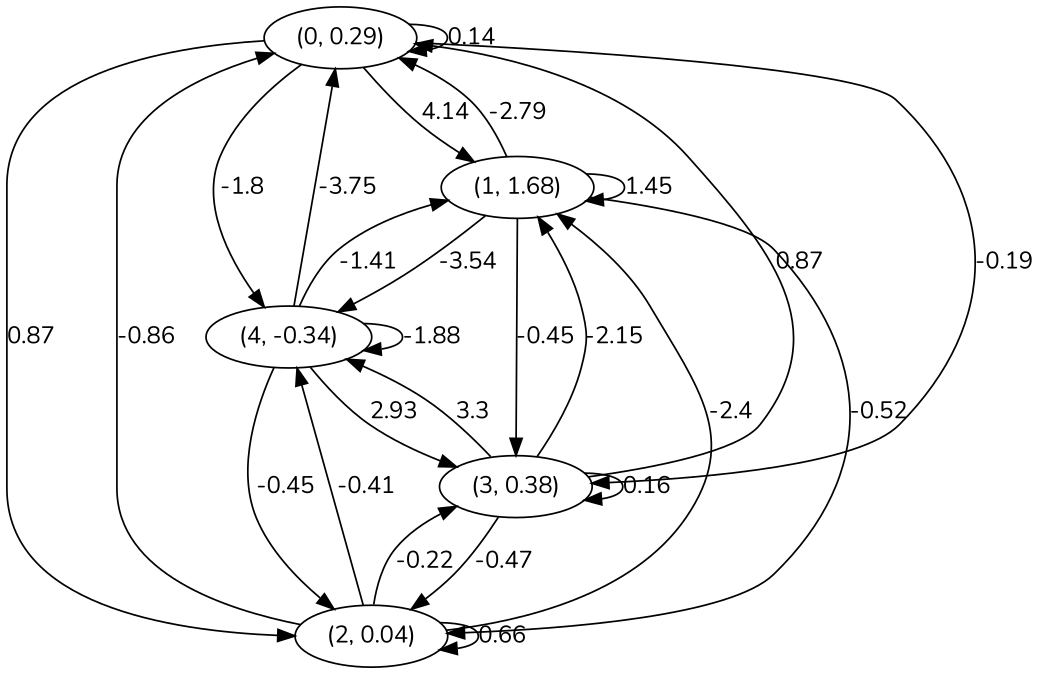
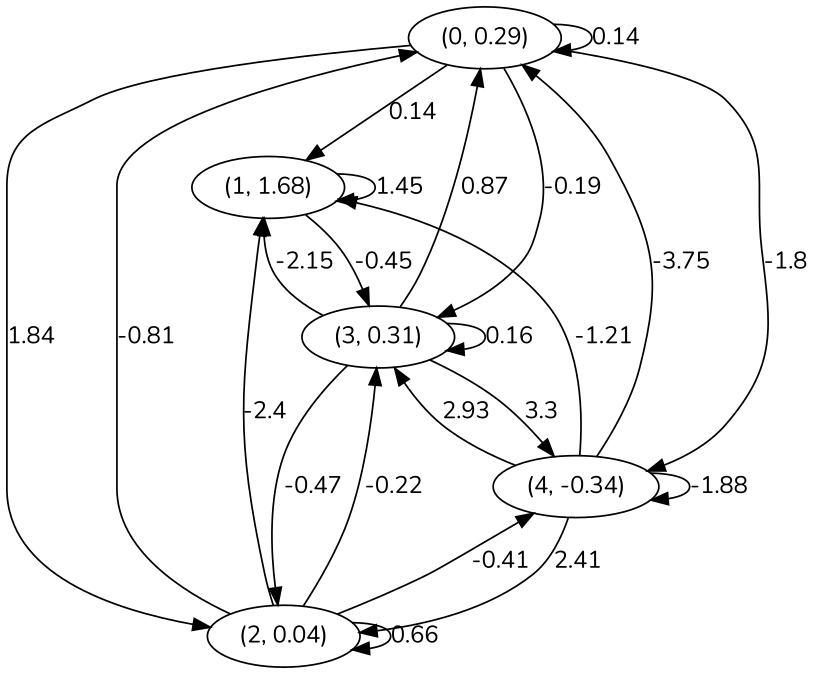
  digraph {
    fontname=Nunito
    node [fontname=Nunito]
    edge [fontname=Nunito]
    n1 [label="(0, 0.29)"]
    n2 [label="(1, 1.68)"]
    n3 [label="(2, 0.04)"]
-   n4 [label="(3, 0.38)"]
+   n4 [label="(3, 0.31)"]
    n5 [label="(4, -0.34)"]
    n1 -> n1 [label=0.14]
-   n1 -> n2 [label=4.14]
-   n1 -> n3 [label=0.87]
+   n1 -> n2 [label=0.14]
+   n1 -> n3 [label=1.84]
    n1 -> n4 [label=-0.19]
    n1 -> n5 [label=-1.8]
-   n2 -> n1 [label=-2.79]
    n2 -> n2 [label=1.45]
-   n2 -> n3 [label=-0.52]
    n2 -> n4 [label=-0.45]
-   n2 -> n5 [label=-3.54]
-   n3 -> n1 [label=-0.86]
+   n3 -> n1 [label=-0.81]
    n3 -> n2 [label=-2.4]
    n3 -> n3 [label=0.66]
    n3 -> n4 [label=-0.22]
    n3 -> n5 [label=-0.41]
    n4 -> n1 [label=0.87]
    n4 -> n2 [label=-2.15]
    n4 -> n3 [label=-0.47]
    n4 -> n4 [label=0.16]
    n4 -> n5 [label=3.3]
    n5 -> n1 [label=-3.75]
-   n5 -> n2 [label=-1.41]
-   n5 -> n3 [label=-0.45]
+   n5 -> n2 [label=-1.21]
+   n5 -> n3 [label=2.41]
    n5 -> n4 [label=2.93]
    n5 -> n5 [label=-1.88]
  }
